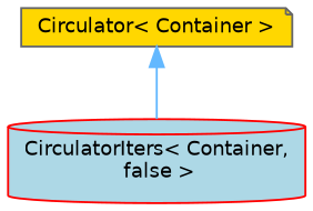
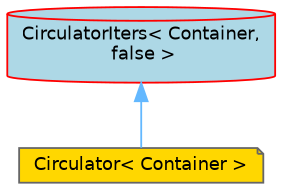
  digraph {
    node [fontname=Helvetica fontsize=10 style=filled]
    n1 [color=gray40 fillcolor=gold fontcolor=black height=0.2 label="Circulator\< Container \>" shape=note width=0.4]
    n2 [color=red fillcolor=lightblue height=0.2 label="CirculatorIters\< Container,\l false \>" shape=cylinder width=0.4]
-   n1 -> n2 [color=steelblue1 dir=back fontname=Helvetica fontsize=10 labelfontname=Helvetica labelfontsize=10 style=solid]
+   n2 -> n1 [color=steelblue1 dir=back fontname=Helvetica fontsize=10 labelfontname=Helvetica labelfontsize=10 style=solid]
  }
